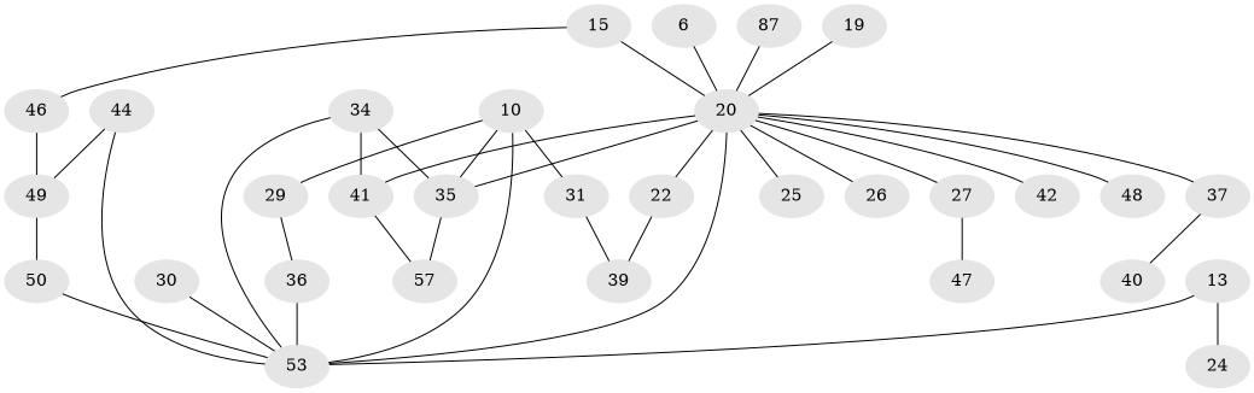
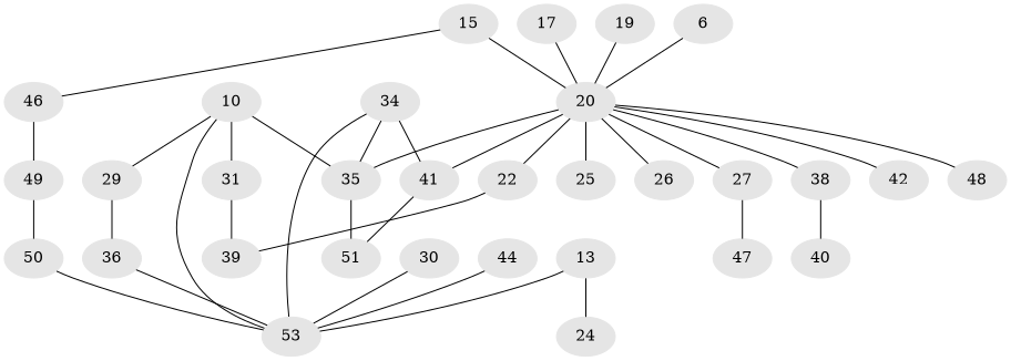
  graph {
    node [color=gray90 style=filled]
    20 [super="+5+2"]
    35 [super="+4+7+11"]
    53 [super="+12+21+45+52"]
    22
    25
    26
    27
-   37
+   37 [label=38]
    41 [super="+8"]
    42
    48
    6
    10
    29
    31 [super="+16"]
    36
    39
-   51 [label=57]
+   51
    15 [super="+13"]
    46 [super="+33"]
    49 [super="+38"]
-   17 [label=87]
+   17
    19 [super="+14"]
    47
    40
    n26 [label=13]
    24
    30
    34 [super="+32"]
    50
    44
    20 -- 35
-   20 -- 53 [weight=2]
    20 -- 22
    20 -- 25
    20 -- 26
    20 -- 27
    20 -- 37
    20 -- 41 [weight=2]
    20 -- 42
    20 -- 48
    35 -- 51
    22 -- 39
    27 -- 47
    37 -- 40
    41 -- 51
    6 -- 20
    10 -- 35
    10 -- 53
    10 -- 29
    10 -- 31 [weight=2]
    29 -- 36
    31 -- 39
    36 -- 53
    15 -- 20 [weight=2]
    15 -- 46
    46 -- 49 [weight=2]
    49 -- 50
    17 -- 20
    19 -- 20
    n26 -- 53
    n26 -- 24
    30 -- 53
    34 -- 35
    34 -- 53
    34 -- 41 [weight=2]
    50 -- 53
    44 -- 53
-   44 -- 49
  }
